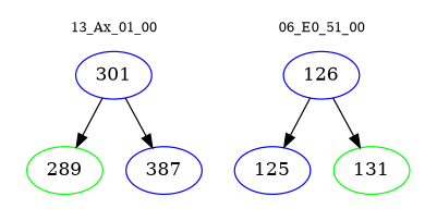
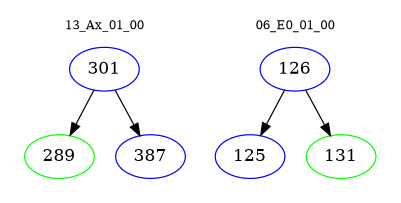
  digraph {
    node [color=blue]
    edge [color=black]
    n1 [label=301]
    n2 [color=green label=289]
    n3 [label=387]
    n4 [label=126]
    n5 [label=125]
    n6 [color=green label=131]
    subgraph cluster_1 {
      color=white
      fontsize=10
      label="13_Ax_01_00"
      n1
      n2
      n3
    }
    subgraph cluster_2 {
      color=white
      fontsize=10
-     label="06_E0_51_00"
+     label="06_E0_01_00"
      n4
      n5
      n6
    }
    n1 -> n2
    n1 -> n3
    n4 -> n5
    n4 -> n6
  }
